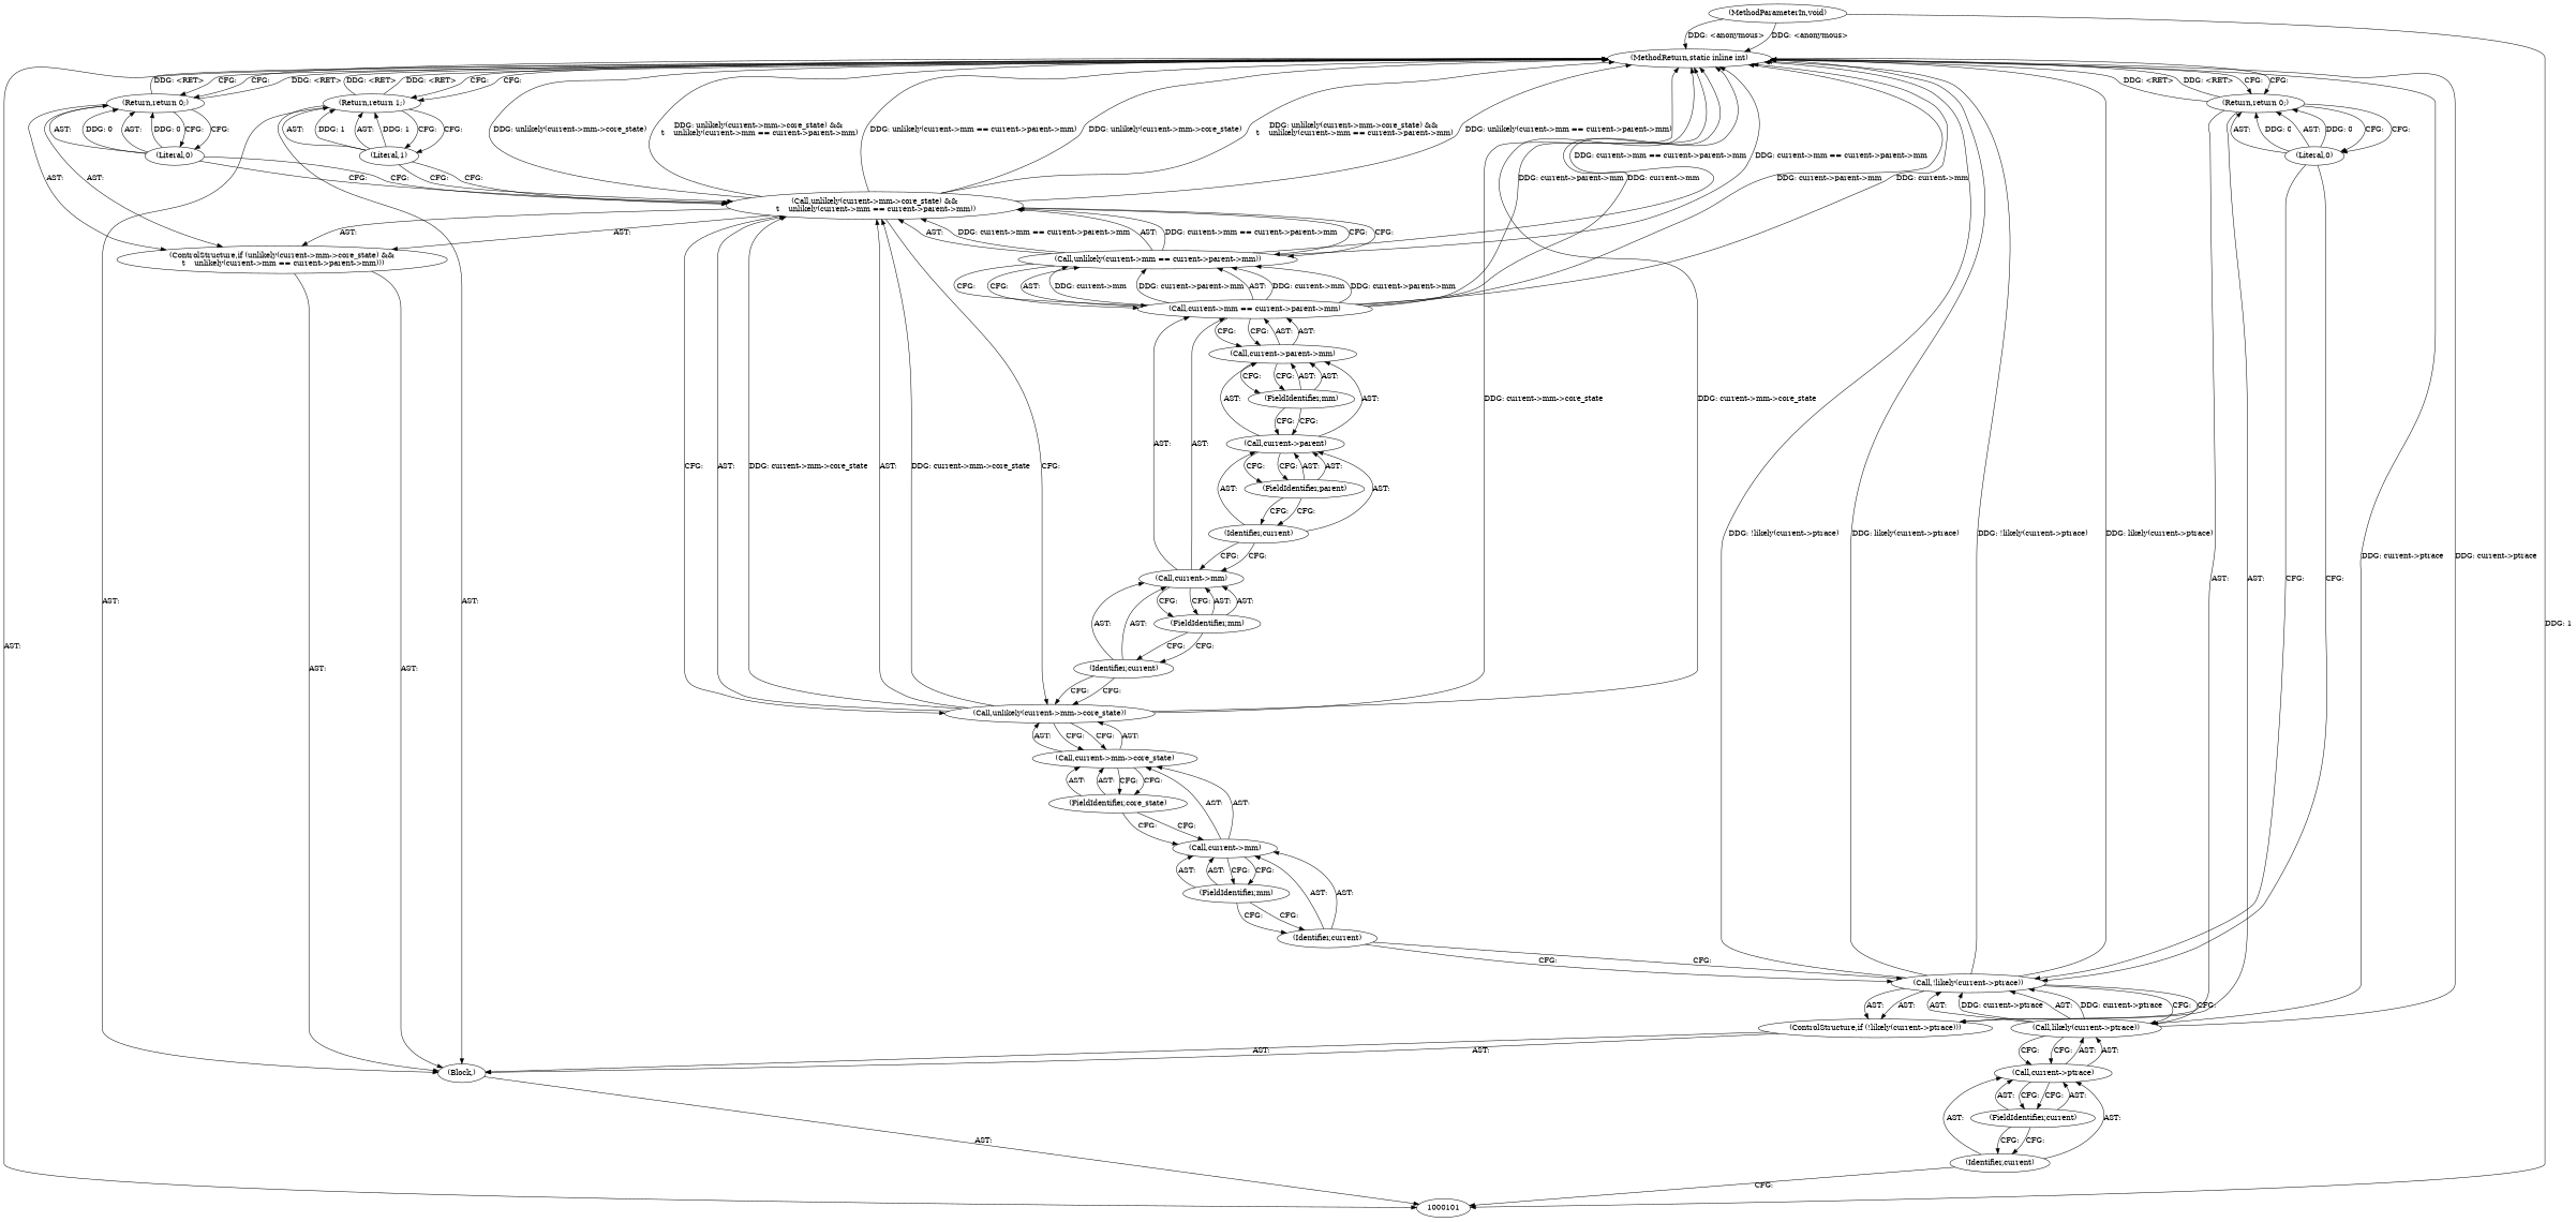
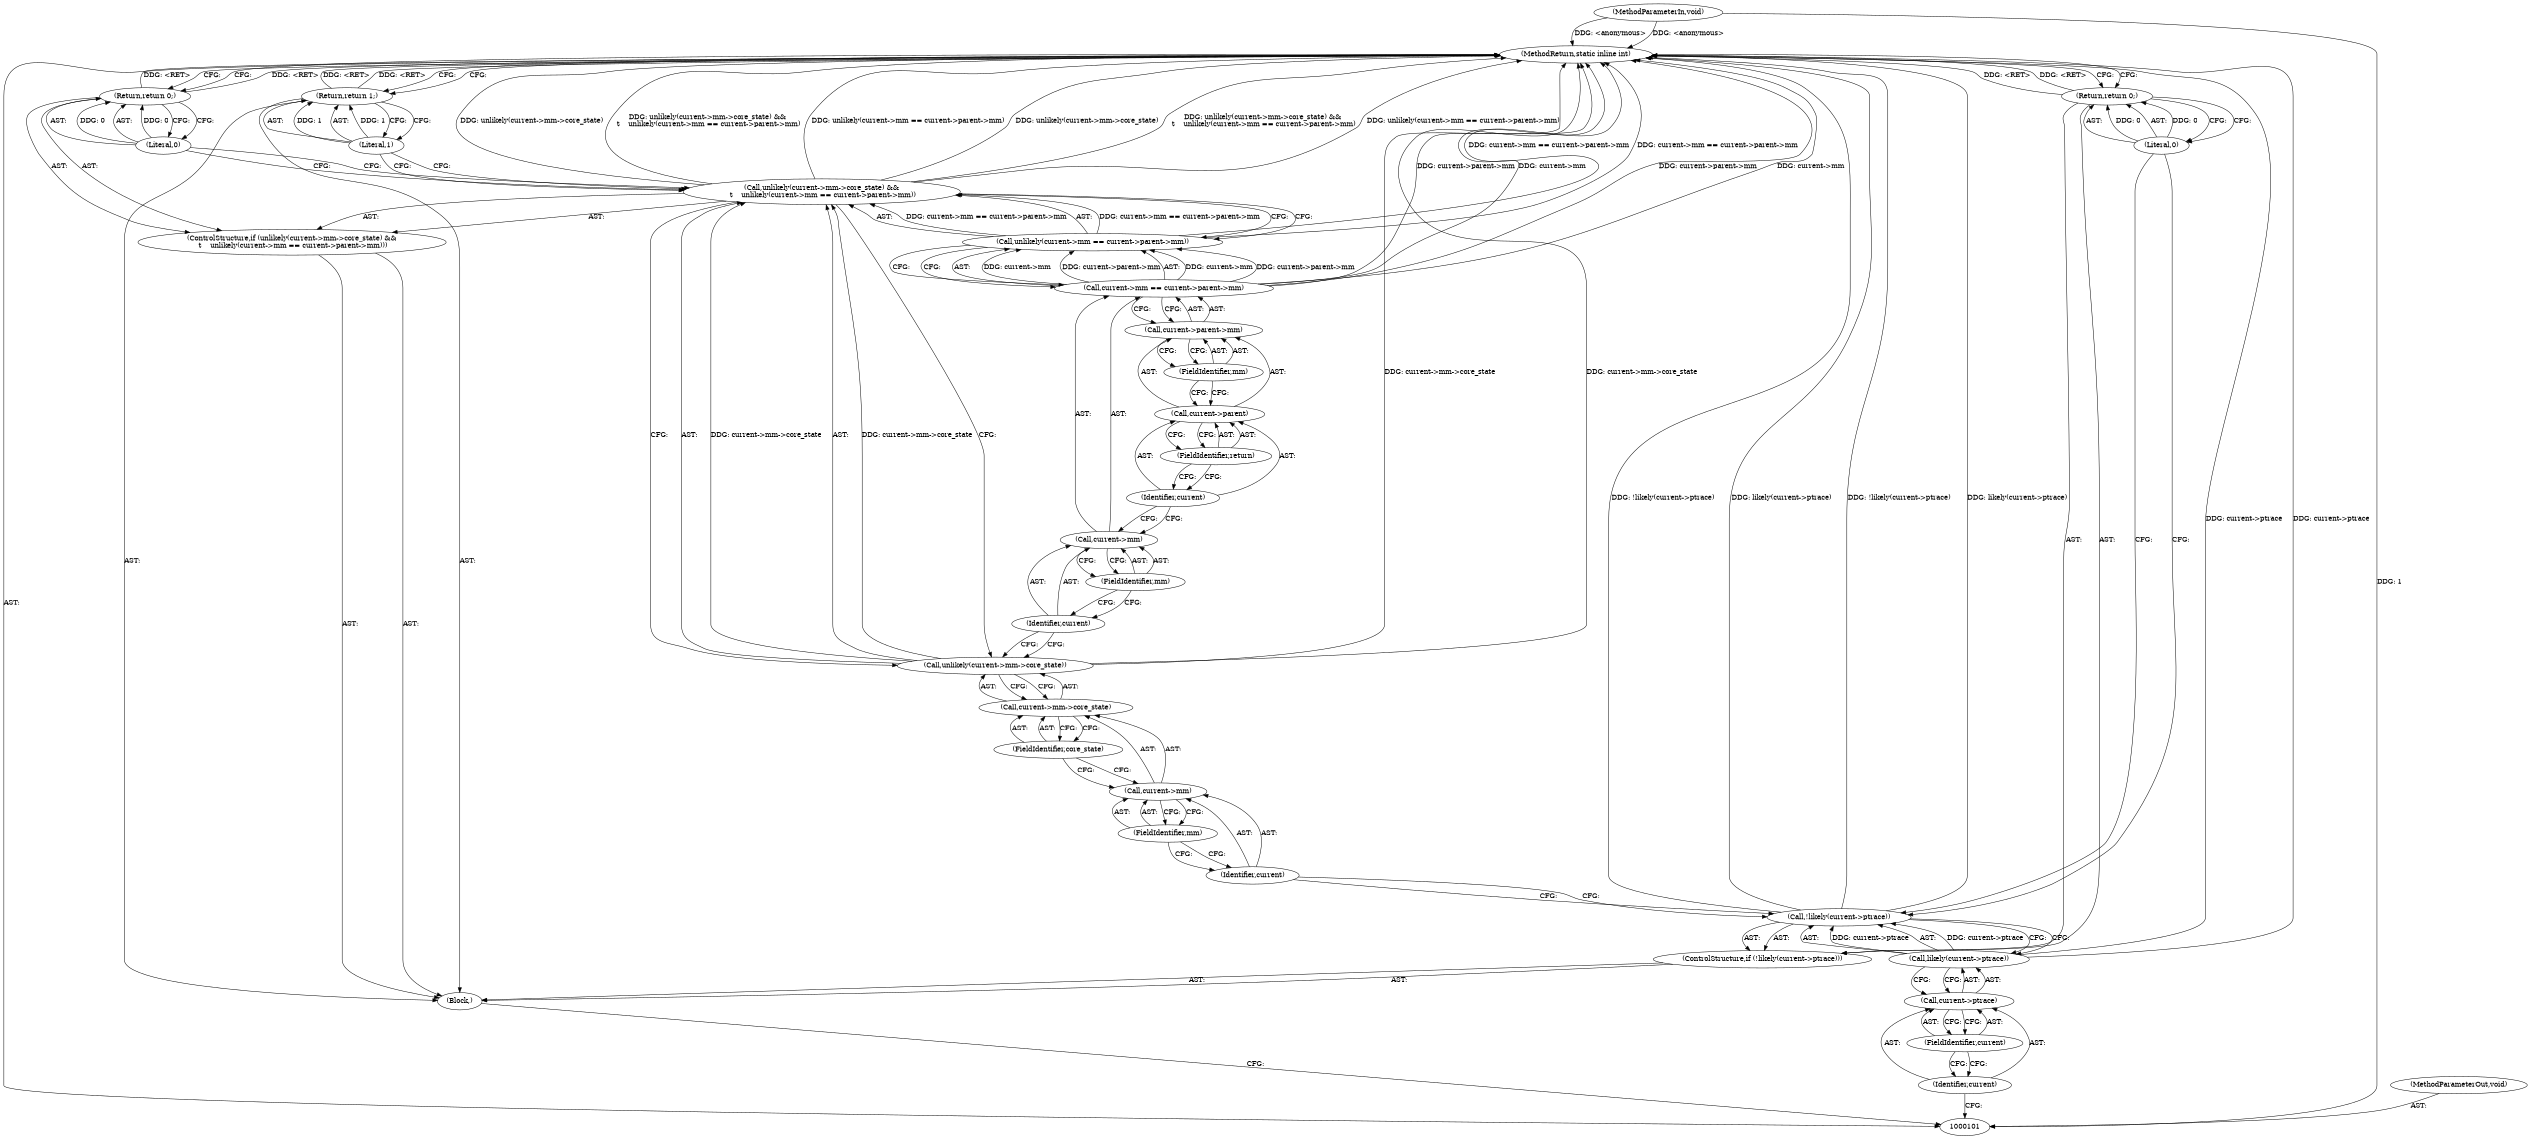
  digraph {
    n1 [label="(MethodReturn,static inline int)"]
    n2 [label="(Return,return 0;)"]
    n3 [label="(Return,return 1;)"]
    n4 [label="(Return,return 0;)"]
    1000101
    n6 [label="(ControlStructure,if (unlikely(current->mm->core_state) &&\n \t    unlikely(current->mm == current->parent->mm)))"]
    n7 [label="(Literal,0)"]
    n8 [label="(Block,)"]
    n9 [label="(Literal,1)"]
    n10 [label="(ControlStructure,if (!likely(current->ptrace)))"]
    n11 [label="(Literal,0)"]
    n12 [label="(MethodParameterIn,void)"]
+   n13 [label="(MethodParameterOut,void)"]
    n14 [label="(Call,current->mm->core_state)"]
    n15 [label="(FieldIdentifier,core_state)"]
    n16 [label="(Call,unlikely(current->mm->core_state))"]
    n17 [label="(Call,current->mm)"]
    n18 [label="(Call,unlikely(current->mm->core_state) &&\n \t    unlikely(current->mm == current->parent->mm))"]
    n19 [label="(FieldIdentifier,mm)"]
    n20 [label="(Identifier,current)"]
    n21 [label="(Call,!likely(current->ptrace))"]
    n22 [label="(Call,likely(current->ptrace))"]
    n23 [label="(Call,unlikely(current->mm == current->parent->mm))"]
    n24 [label="(Call,current->mm == current->parent->mm)"]
    n25 [label="(Call,current->parent->mm)"]
    n26 [label="(FieldIdentifier,mm)"]
    n27 [label="(Call,current->mm)"]
    n28 [label="(FieldIdentifier,mm)"]
    n29 [label="(Identifier,current)"]
    n30 [label="(Call,current->parent)"]
-   n31 [label="(FieldIdentifier,parent)"]
+   n31 [label="(FieldIdentifier,return)"]
    n32 [label="(Identifier,current)"]
    n33 [label="(Call,current->ptrace)"]
    n34 [label="(FieldIdentifier,current)"]
    n35 [label="(Identifier,current)"]
    n1 -> n2 [label="CFG: "]
    n1 -> n2 [label="CFG: "]
    n1 -> n3 [label="CFG: "]
    n1 -> n3 [label="CFG: "]
    n1 -> n4 [label="CFG: "]
    n1 -> n4 [label="CFG: "]
    n1 -> 1000101 [label="AST: "]
    n2 -> n1 [label="DDG: <RET>"]
    n2 -> n1 [label="DDG: <RET>"]
    n2 -> n6 [label="AST: "]
    n2 -> n6 [label="AST: "]
    n2 -> n7 [label="CFG: "]
    n2 -> n7 [label="CFG: "]
    n3 -> n1 [label="DDG: <RET>"]
    n3 -> n1 [label="DDG: <RET>"]
    n3 -> n8 [label="AST: "]
    n3 -> n8 [label="AST: "]
    n3 -> n9 [label="CFG: "]
    n3 -> n9 [label="CFG: "]
    n4 -> n1 [label="DDG: <RET>"]
    n4 -> n1 [label="DDG: <RET>"]
    n4 -> n10 [label="AST: "]
    n4 -> n10 [label="AST: "]
    n4 -> n11 [label="CFG: "]
    n4 -> n11 [label="CFG: "]
    n6 -> n8 [label="AST: "]
    n6 -> n8 [label="AST: "]
    n7 -> n2 [label="AST: "]
    n7 -> n2 [label="DDG: 0"]
    n7 -> n2 [label="AST: "]
    n7 -> n2 [label="DDG: 0"]
    n7 -> n18 [label="CFG: "]
    n7 -> n18 [label="CFG: "]
-   n8 -> 1000101 [label="AST: "]
+   n8 -> 1000101 [label="CFG: "]
    n9 -> n3 [label="AST: "]
    n9 -> n3 [label="DDG: 1"]
    n9 -> n3 [label="AST: "]
    n9 -> n3 [label="DDG: 1"]
    n9 -> n18 [label="CFG: "]
    n9 -> n18 [label="CFG: "]
    n10 -> n8 [label="AST: "]
    n10 -> n8 [label="AST: "]
    n11 -> n4 [label="AST: "]
    n11 -> n4 [label="DDG: 0"]
    n11 -> n4 [label="AST: "]
    n11 -> n4 [label="DDG: 0"]
    n11 -> n21 [label="CFG: "]
    n11 -> n21 [label="CFG: "]
    n12 -> n1 [label="DDG: <anonymous>"]
    n12 -> n1 [label="DDG: <anonymous>"]
    n12 -> 1000101 [label="DDG: 1"]
+   n13 -> 1000101 [label="AST: "]
    n14 -> n15 [label="CFG: "]
    n14 -> n15 [label="CFG: "]
    n14 -> n16 [label="AST: "]
    n14 -> n16 [label="AST: "]
    n15 -> n14 [label="AST: "]
    n15 -> n14 [label="AST: "]
    n15 -> n17 [label="CFG: "]
    n15 -> n17 [label="CFG: "]
    n16 -> n1 [label="DDG: current->mm->core_state"]
    n16 -> n1 [label="DDG: current->mm->core_state"]
    n16 -> n14 [label="CFG: "]
    n16 -> n14 [label="CFG: "]
    n16 -> n18 [label="AST: "]
    n16 -> n18 [label="DDG: current->mm->core_state"]
    n16 -> n18 [label="AST: "]
    n16 -> n18 [label="DDG: current->mm->core_state"]
    n17 -> n14 [label="AST: "]
    n17 -> n14 [label="AST: "]
    n17 -> n19 [label="CFG: "]
    n17 -> n19 [label="CFG: "]
    n18 -> n1 [label="DDG: unlikely(current->mm->core_state)"]
    n18 -> n1 [label="DDG: unlikely(current->mm->core_state) &&\n \t    unlikely(current->mm == current->parent->mm)"]
    n18 -> n1 [label="DDG: unlikely(current->mm == current->parent->mm)"]
    n18 -> n1 [label="DDG: unlikely(current->mm->core_state)"]
    n18 -> n1 [label="DDG: unlikely(current->mm->core_state) &&\n \t    unlikely(current->mm == current->parent->mm)"]
    n18 -> n1 [label="DDG: unlikely(current->mm == current->parent->mm)"]
    n18 -> n6 [label="AST: "]
    n18 -> n6 [label="AST: "]
    n18 -> n16 [label="CFG: "]
    n18 -> n16 [label="CFG: "]
    n18 -> n23 [label="CFG: "]
    n18 -> n23 [label="CFG: "]
    n19 -> n17 [label="AST: "]
    n19 -> n17 [label="AST: "]
    n19 -> n20 [label="CFG: "]
    n19 -> n20 [label="CFG: "]
    n20 -> n17 [label="AST: "]
    n20 -> n17 [label="AST: "]
    n20 -> n21 [label="CFG: "]
    n20 -> n21 [label="CFG: "]
    n21 -> n1 [label="DDG: !likely(current->ptrace)"]
    n21 -> n1 [label="DDG: likely(current->ptrace)"]
    n21 -> n1 [label="DDG: !likely(current->ptrace)"]
    n21 -> n1 [label="DDG: likely(current->ptrace)"]
    n21 -> n10 [label="AST: "]
    n21 -> n10 [label="AST: "]
    n21 -> n22 [label="CFG: "]
    n21 -> n22 [label="CFG: "]
    n22 -> n1 [label="DDG: current->ptrace"]
    n22 -> n1 [label="DDG: current->ptrace"]
    n22 -> n21 [label="AST: "]
    n22 -> n21 [label="DDG: current->ptrace"]
    n22 -> n21 [label="AST: "]
    n22 -> n21 [label="DDG: current->ptrace"]
    n22 -> n33 [label="CFG: "]
    n22 -> n33 [label="CFG: "]
    n23 -> n1 [label="DDG: current->mm == current->parent->mm"]
    n23 -> n1 [label="DDG: current->mm == current->parent->mm"]
    n23 -> n18 [label="AST: "]
    n23 -> n18 [label="DDG: current->mm == current->parent->mm"]
    n23 -> n18 [label="AST: "]
    n23 -> n18 [label="DDG: current->mm == current->parent->mm"]
    n23 -> n24 [label="CFG: "]
    n23 -> n24 [label="CFG: "]
    n24 -> n1 [label="DDG: current->parent->mm"]
    n24 -> n1 [label="DDG: current->mm"]
    n24 -> n1 [label="DDG: current->parent->mm"]
    n24 -> n1 [label="DDG: current->mm"]
    n24 -> n23 [label="AST: "]
    n24 -> n23 [label="DDG: current->mm"]
    n24 -> n23 [label="DDG: current->parent->mm"]
    n24 -> n23 [label="AST: "]
    n24 -> n23 [label="DDG: current->mm"]
    n24 -> n23 [label="DDG: current->parent->mm"]
    n24 -> n25 [label="CFG: "]
    n24 -> n25 [label="CFG: "]
    n25 -> n24 [label="AST: "]
    n25 -> n24 [label="AST: "]
    n25 -> n26 [label="CFG: "]
    n25 -> n26 [label="CFG: "]
    n26 -> n25 [label="AST: "]
    n26 -> n25 [label="AST: "]
    n26 -> n30 [label="CFG: "]
    n26 -> n30 [label="CFG: "]
    n27 -> n24 [label="AST: "]
    n27 -> n24 [label="AST: "]
    n27 -> n28 [label="CFG: "]
    n27 -> n28 [label="CFG: "]
    n28 -> n27 [label="AST: "]
    n28 -> n27 [label="AST: "]
    n28 -> n29 [label="CFG: "]
    n28 -> n29 [label="CFG: "]
    n29 -> n16 [label="CFG: "]
    n29 -> n16 [label="CFG: "]
    n29 -> n27 [label="AST: "]
    n29 -> n27 [label="AST: "]
    n30 -> n25 [label="AST: "]
    n30 -> n25 [label="AST: "]
    n30 -> n31 [label="CFG: "]
    n30 -> n31 [label="CFG: "]
    n31 -> n30 [label="AST: "]
    n31 -> n30 [label="AST: "]
    n31 -> n32 [label="CFG: "]
    n31 -> n32 [label="CFG: "]
    n32 -> n27 [label="CFG: "]
    n32 -> n27 [label="CFG: "]
    n32 -> n30 [label="AST: "]
    n32 -> n30 [label="AST: "]
    n33 -> n22 [label="AST: "]
    n33 -> n22 [label="AST: "]
    n33 -> n34 [label="CFG: "]
    n33 -> n34 [label="CFG: "]
    n34 -> n33 [label="AST: "]
    n34 -> n33 [label="AST: "]
    n34 -> n35 [label="CFG: "]
    n34 -> n35 [label="CFG: "]
    n35 -> 1000101 [label="CFG: "]
    n35 -> n33 [label="AST: "]
    n35 -> n33 [label="AST: "]
  }
